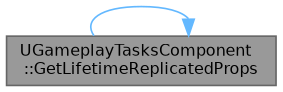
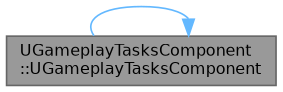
  digraph {
    rankdir=LR
-   n1 [color=gray40 fillcolor=grey60 fontcolor=black fontname=Helvetica fontsize=10 height=0.2 label="UGameplayTasksComponent\l::GetLifetimeReplicatedProps" shape=box style=filled width=0.4]
+   n1 [color=gray40 fillcolor=grey60 fontcolor=black fontname=Helvetica fontsize=10 height=0.2 label="UGameplayTasksComponent\l::UGameplayTasksComponent" shape=box style=filled width=0.4]
    n1 -> n1 [color=steelblue1 fontname=Helvetica fontsize=10 labelfontname=Helvetica labelfontsize=10 style=solid]
  }
